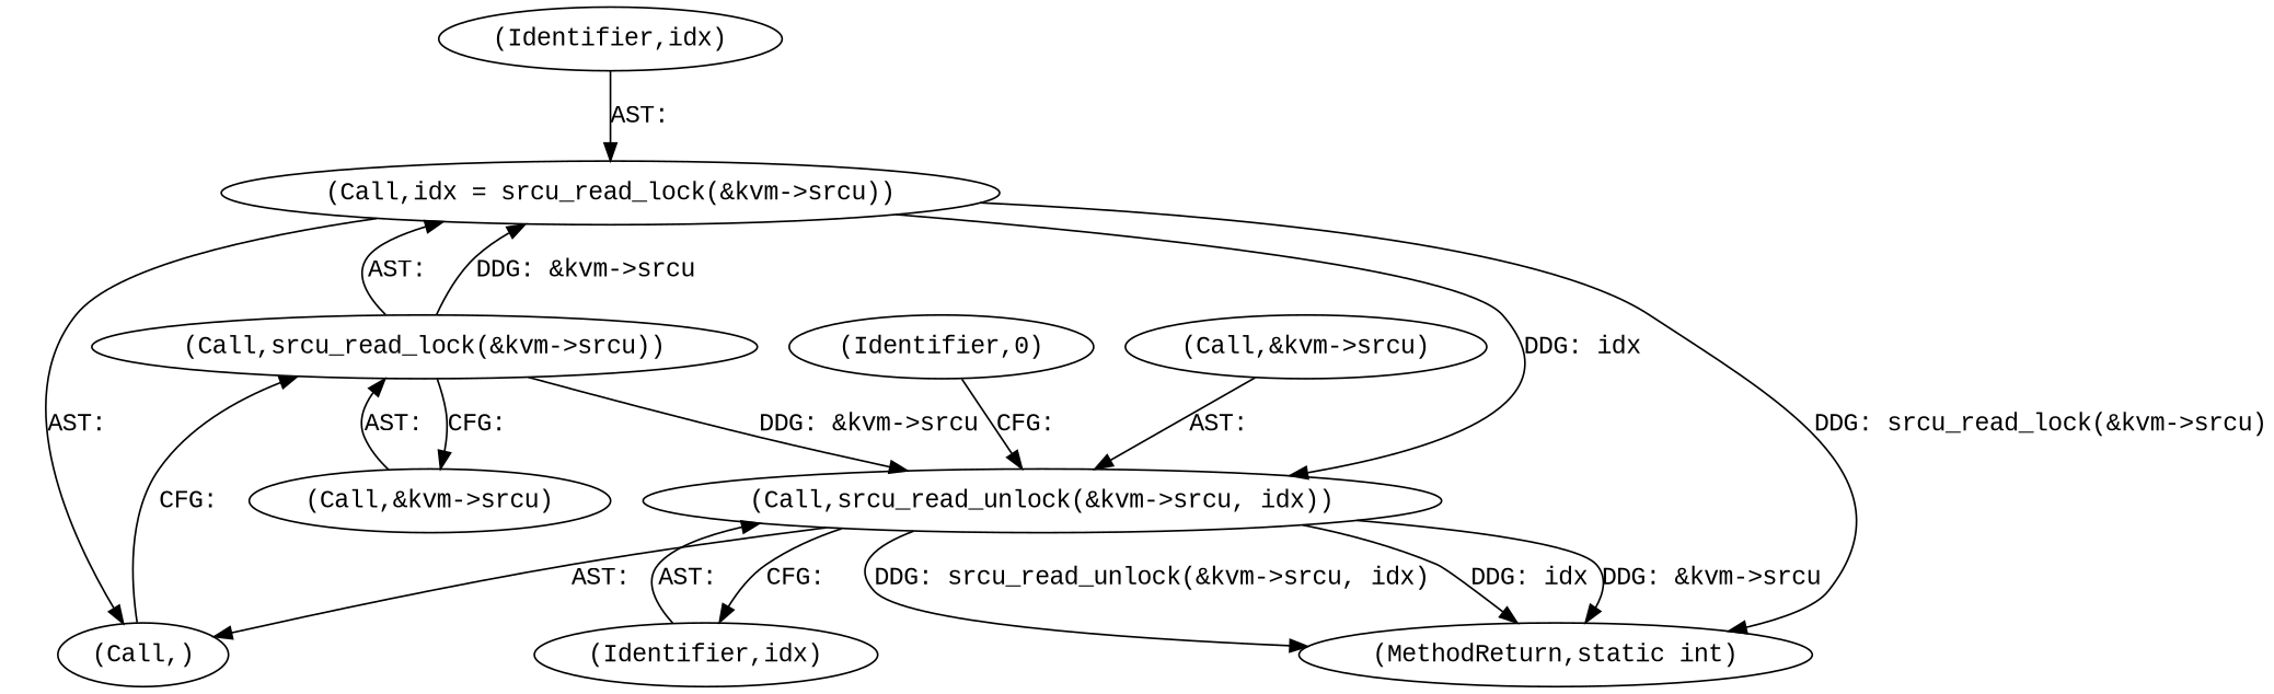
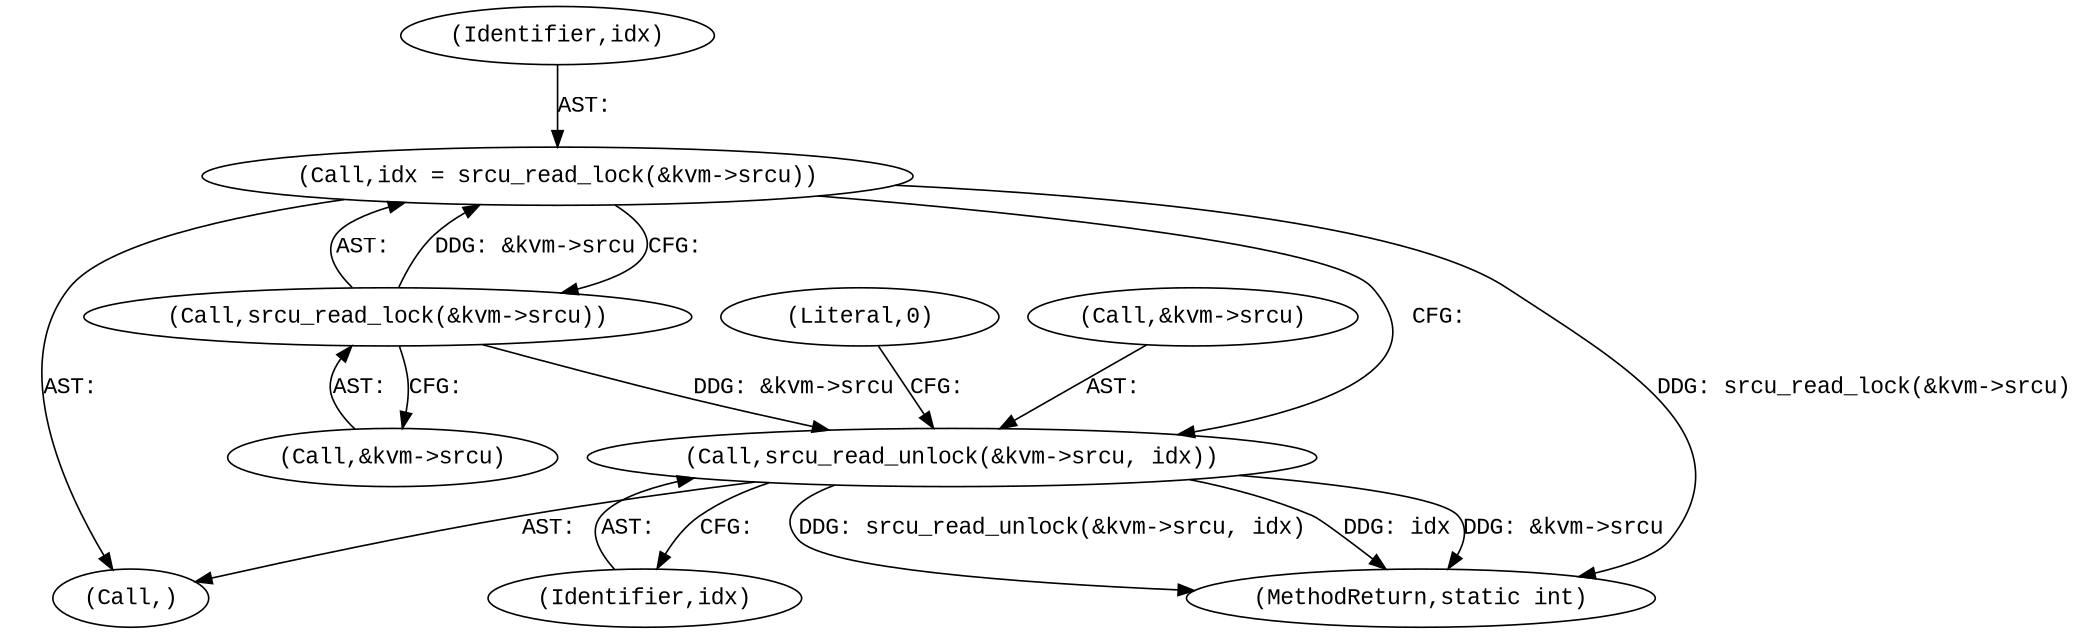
  digraph {
    fontname="Liberation Mono"
    node [fontname="Liberation Mono"]
    edge [fontname="Liberation Mono"]
    n1 [label="(Call,idx = srcu_read_lock(&kvm->srcu))"]
    n2 [label="(Call,srcu_read_lock(&kvm->srcu))"]
    n3 [label="(Call,srcu_read_unlock(&kvm->srcu, idx))"]
    n4 [label="(Call,)"]
    n5 [label="(MethodReturn,static int)"]
    n6 [label="(Call,&kvm->srcu)"]
    n7 [label="(Identifier,idx)"]
-   n8 [label="(Identifier,0)"]
+   n8 [label="(Literal,0)"]
    n9 [label="(Call,&kvm->srcu)"]
    n10 [label="(Identifier,idx)"]
-   n4 -> n2 [label="CFG: "]
-   n1 -> n3 [label="DDG: idx"]
+   n1 -> n2 [label="CFG: "]
+   n1 -> n3 [label="CFG: "]
    n1 -> n4 [label="AST: "]
    n1 -> n5 [label="DDG: srcu_read_lock(&kvm->srcu)"]
    n2 -> n1 [label="AST: "]
    n2 -> n1 [label="DDG: &kvm->srcu"]
    n2 -> n3 [label="DDG: &kvm->srcu"]
    n2 -> n6 [label="CFG: "]
    n3 -> n4 [label="AST: "]
    n3 -> n5 [label="DDG: idx"]
    n3 -> n5 [label="DDG: &kvm->srcu"]
    n3 -> n5 [label="DDG: srcu_read_unlock(&kvm->srcu, idx)"]
    n3 -> n7 [label="CFG: "]
    n6 -> n2 [label="AST: "]
    n7 -> n3 [label="AST: "]
    n8 -> n3 [label="CFG: "]
    n9 -> n3 [label="AST: "]
    n10 -> n1 [label="AST: "]
  }
